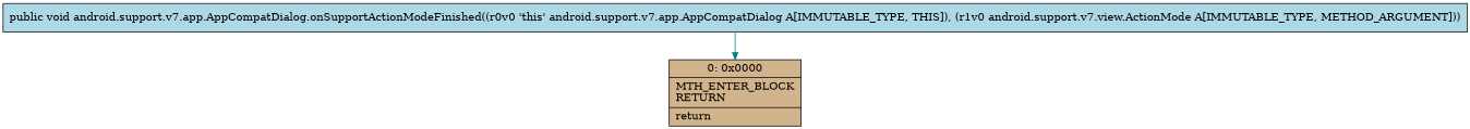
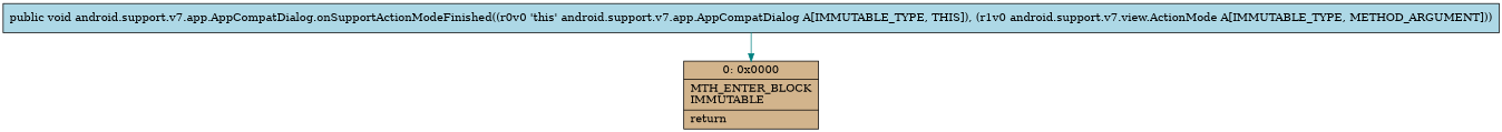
  digraph {
    node [shape=record style=filled]
-   n1 [label="{0\:\ 0x0000|MTH_ENTER_BLOCK\lRETURN\l|return\l}" fillcolor=tan]
+   n1 [label="{0\:\ 0x0000|MTH_ENTER_BLOCK\lIMMUTABLE\l|return\l}" fillcolor=tan]
    n2 [label="{public void android.support.v7.app.AppCompatDialog.onSupportActionModeFinished((r0v0 'this' android.support.v7.app.AppCompatDialog A[IMMUTABLE_TYPE, THIS]), (r1v0 android.support.v7.view.ActionMode A[IMMUTABLE_TYPE, METHOD_ARGUMENT])) }" fillcolor=lightblue]
    n2 -> n1 [color=teal]
  }
